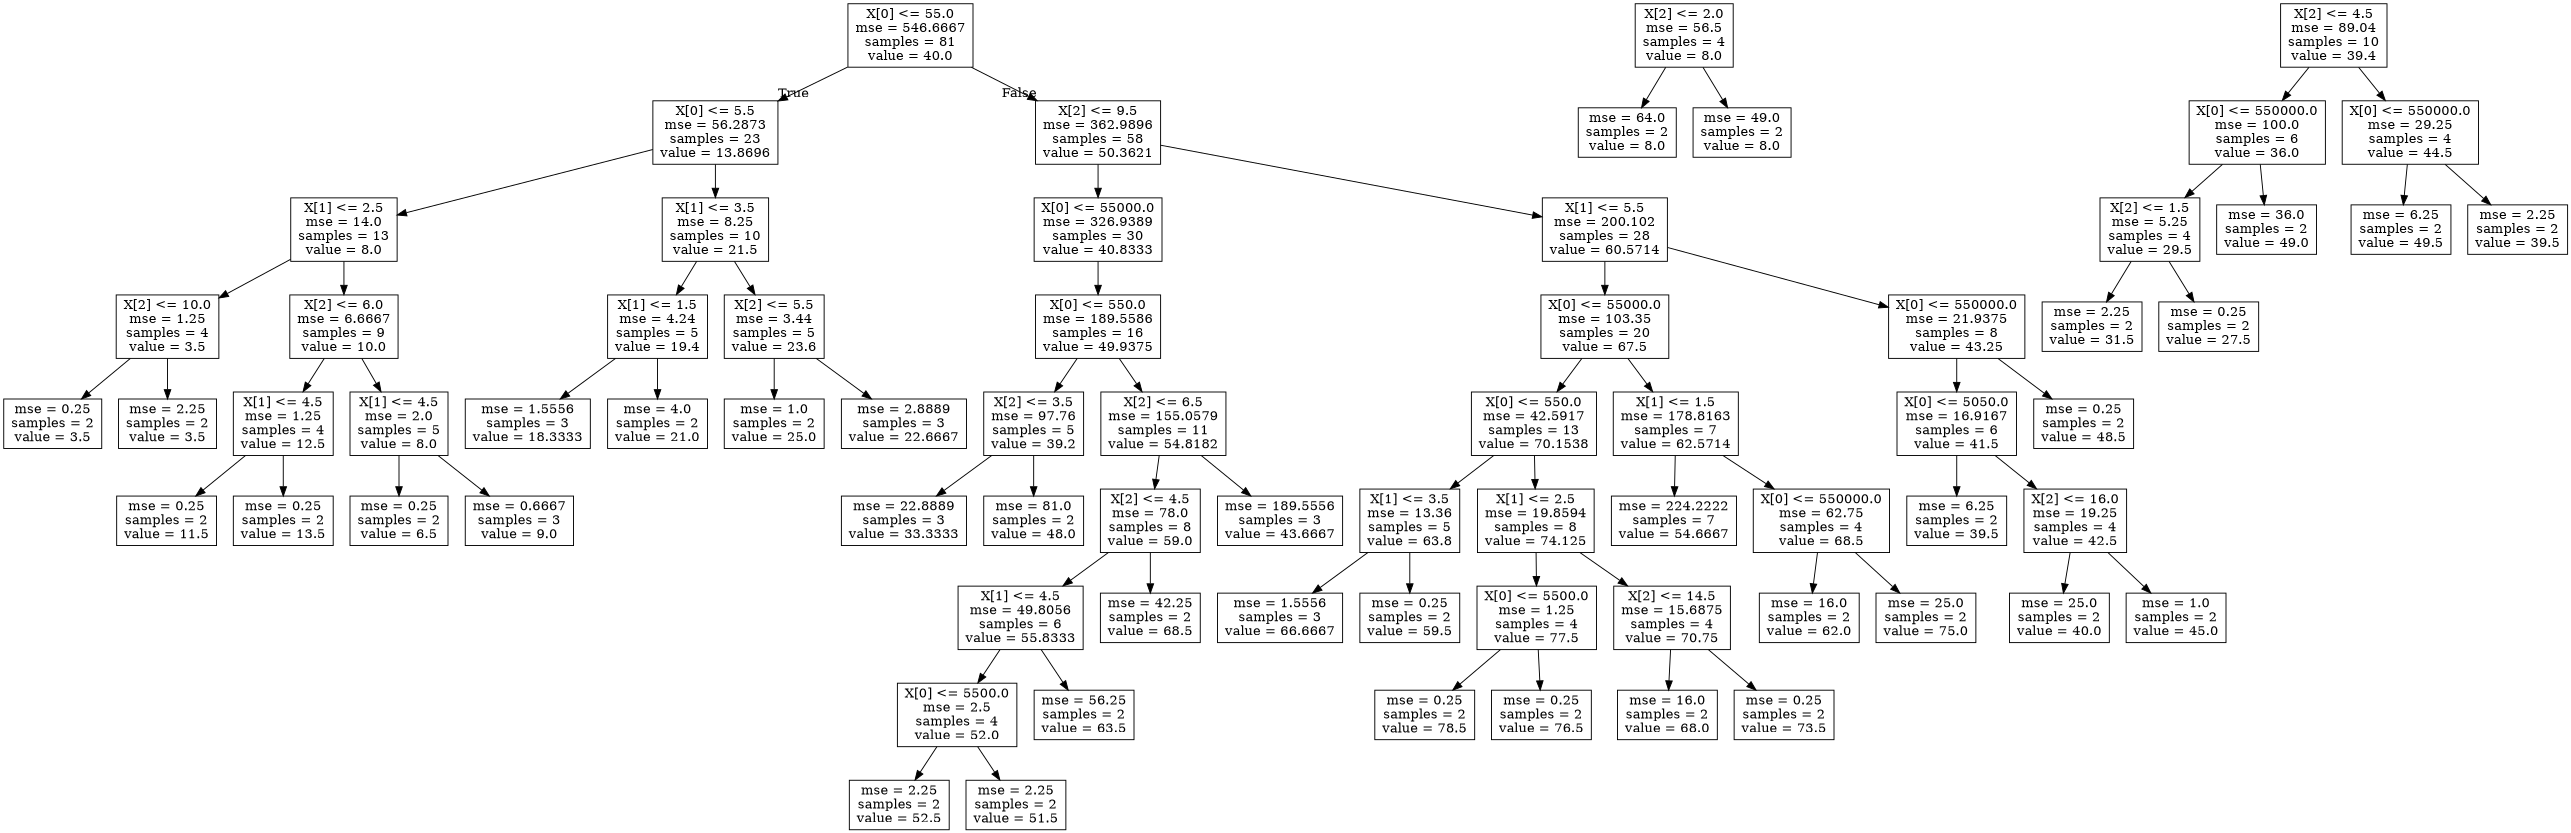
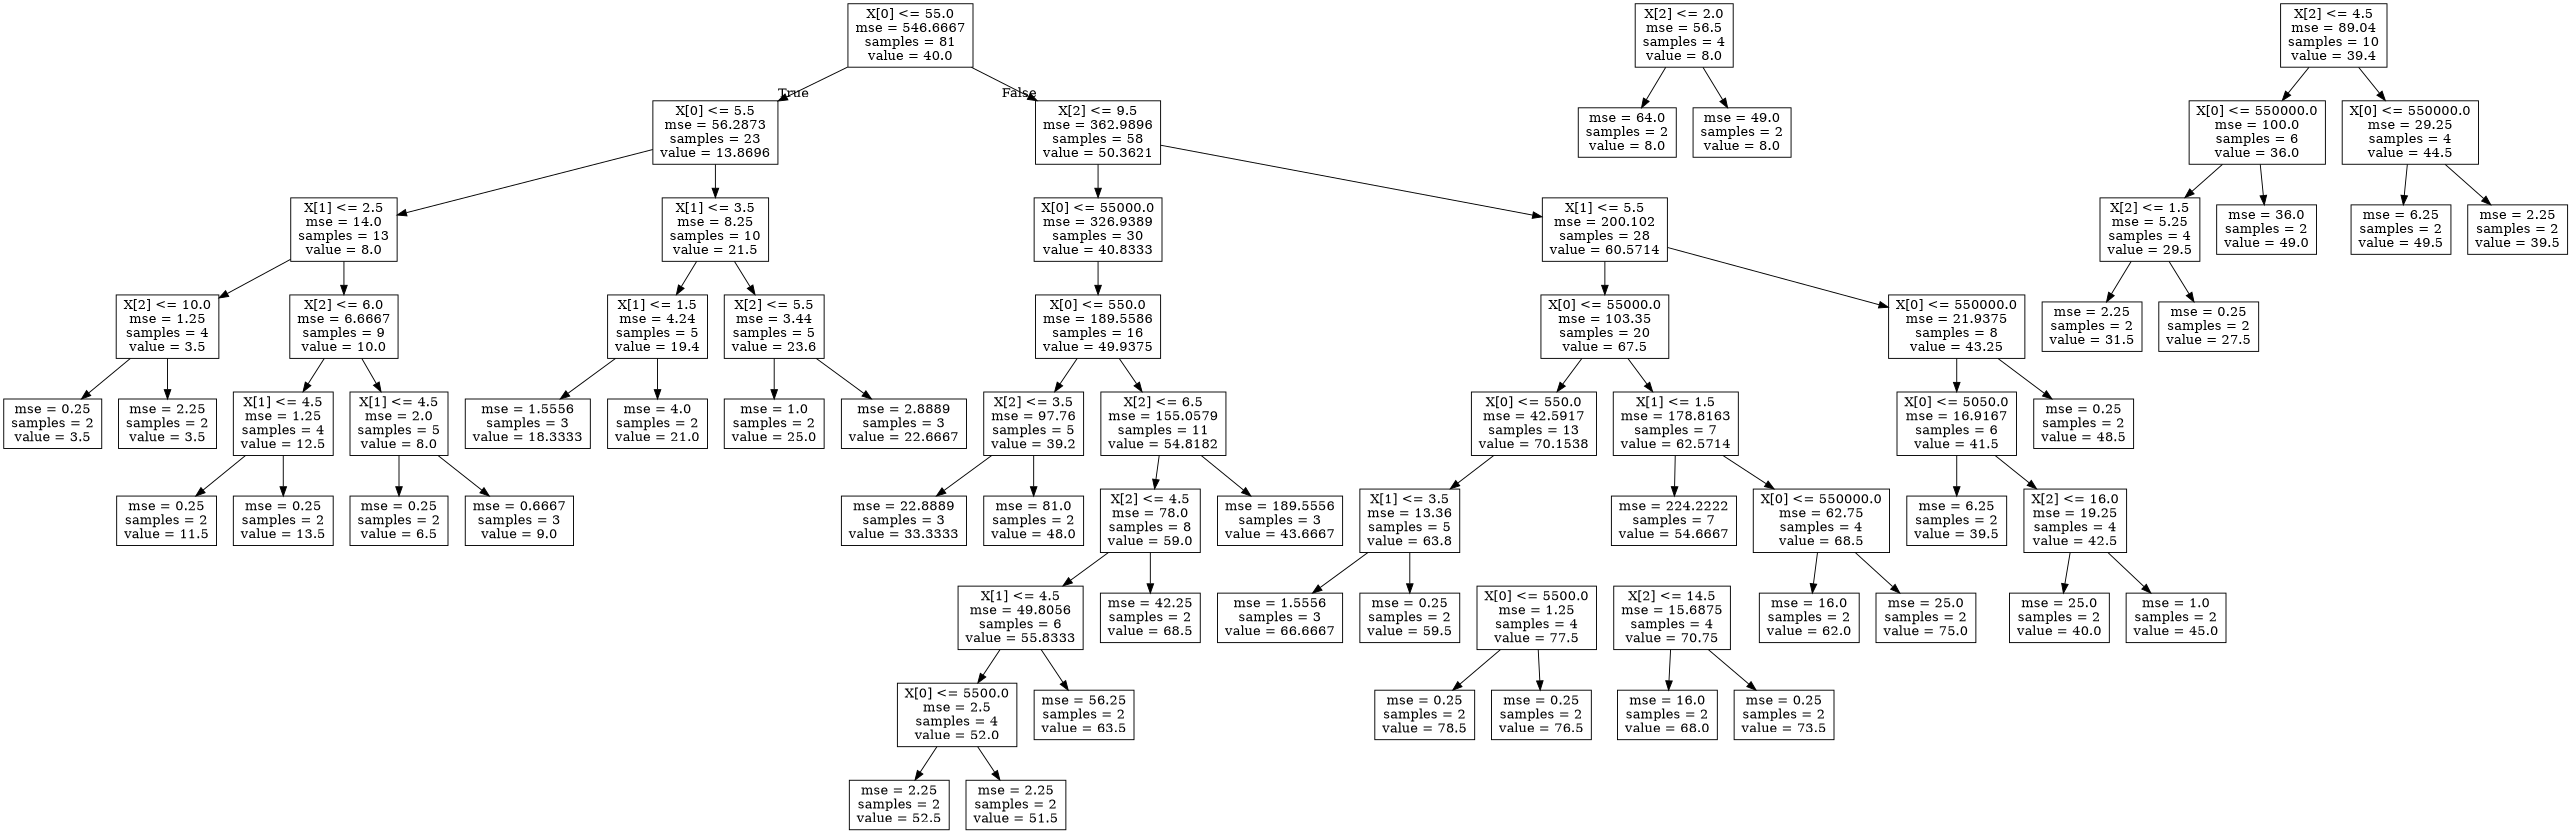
  digraph {
    node [shape=box]
    n1 [label="X[0] <= 55.0\nmse = 546.6667\nsamples = 81\nvalue = 40.0"]
    n2 [label="X[0] <= 5.5\nmse = 56.2873\nsamples = 23\nvalue = 13.8696"]
    n3 [label="X[2] <= 9.5\nmse = 362.9896\nsamples = 58\nvalue = 50.3621"]
    n4 [label="X[1] <= 2.5\nmse = 14.0\nsamples = 13\nvalue = 8.0"]
    n5 [label="X[1] <= 3.5\nmse = 8.25\nsamples = 10\nvalue = 21.5"]
    n6 [label="X[0] <= 55000.0\nmse = 326.9389\nsamples = 30\nvalue = 40.8333"]
    n7 [label="X[1] <= 5.5\nmse = 200.102\nsamples = 28\nvalue = 60.5714"]
    n8 [label="X[2] <= 10.0\nmse = 1.25\nsamples = 4\nvalue = 3.5"]
    n9 [label="X[2] <= 6.0\nmse = 6.6667\nsamples = 9\nvalue = 10.0"]
    n10 [label="X[1] <= 1.5\nmse = 4.24\nsamples = 5\nvalue = 19.4"]
    n11 [label="X[2] <= 5.5\nmse = 3.44\nsamples = 5\nvalue = 23.6"]
    n12 [label="mse = 0.25\nsamples = 2\nvalue = 3.5"]
    n13 [label="mse = 2.25\nsamples = 2\nvalue = 3.5"]
    n14 [label="X[1] <= 4.5\nmse = 1.25\nsamples = 4\nvalue = 12.5"]
    n15 [label="X[1] <= 4.5\nmse = 2.0\nsamples = 5\nvalue = 8.0"]
    n16 [label="mse = 0.25\nsamples = 2\nvalue = 11.5"]
    n17 [label="mse = 0.25\nsamples = 2\nvalue = 13.5"]
    n18 [label="mse = 0.25\nsamples = 2\nvalue = 6.5"]
    n19 [label="mse = 0.6667\nsamples = 3\nvalue = 9.0"]
    n20 [label="mse = 1.5556\nsamples = 3\nvalue = 18.3333"]
    n21 [label="mse = 4.0\nsamples = 2\nvalue = 21.0"]
    n22 [label="mse = 1.0\nsamples = 2\nvalue = 25.0"]
    n23 [label="mse = 2.8889\nsamples = 3\nvalue = 22.6667"]
    n24 [label="X[0] <= 550.0\nmse = 189.5586\nsamples = 16\nvalue = 49.9375"]
    n25 [label="X[0] <= 55000.0\nmse = 103.35\nsamples = 20\nvalue = 67.5"]
    n26 [label="X[0] <= 550000.0\nmse = 21.9375\nsamples = 8\nvalue = 43.25"]
    n27 [label="X[2] <= 3.5\nmse = 97.76\nsamples = 5\nvalue = 39.2"]
    n28 [label="X[2] <= 6.5\nmse = 155.0579\nsamples = 11\nvalue = 54.8182"]
    n29 [label="mse = 22.8889\nsamples = 3\nvalue = 33.3333"]
    n30 [label="mse = 81.0\nsamples = 2\nvalue = 48.0"]
    n31 [label="X[2] <= 4.5\nmse = 78.0\nsamples = 8\nvalue = 59.0"]
    n32 [label="mse = 189.5556\nsamples = 3\nvalue = 43.6667"]
    n33 [label="X[1] <= 4.5\nmse = 49.8056\nsamples = 6\nvalue = 55.8333"]
    n34 [label="mse = 42.25\nsamples = 2\nvalue = 68.5"]
    n35 [label="X[0] <= 5500.0\nmse = 2.5\nsamples = 4\nvalue = 52.0"]
    n36 [label="mse = 56.25\nsamples = 2\nvalue = 63.5"]
    n37 [label="mse = 2.25\nsamples = 2\nvalue = 52.5"]
    n38 [label="mse = 2.25\nsamples = 2\nvalue = 51.5"]
    n39 [label="X[2] <= 2.0\nmse = 56.5\nsamples = 4\nvalue = 8.0"]
    n40 [label="mse = 64.0\nsamples = 2\nvalue = 8.0"]
    n41 [label="mse = 49.0\nsamples = 2\nvalue = 8.0"]
    n42 [label="X[2] <= 4.5\nmse = 89.04\nsamples = 10\nvalue = 39.4"]
    n43 [label="X[0] <= 550000.0\nmse = 100.0\nsamples = 6\nvalue = 36.0"]
    n44 [label="X[0] <= 550000.0\nmse = 29.25\nsamples = 4\nvalue = 44.5"]
    n45 [label="X[2] <= 1.5\nmse = 5.25\nsamples = 4\nvalue = 29.5"]
    n46 [label="mse = 36.0\nsamples = 2\nvalue = 49.0"]
    n47 [label="mse = 6.25\nsamples = 2\nvalue = 49.5"]
    n48 [label="mse = 2.25\nsamples = 2\nvalue = 39.5"]
    n49 [label="mse = 2.25\nsamples = 2\nvalue = 31.5"]
    n50 [label="mse = 0.25\nsamples = 2\nvalue = 27.5"]
    n51 [label="X[0] <= 550.0\nmse = 42.5917\nsamples = 13\nvalue = 70.1538"]
    n52 [label="X[1] <= 1.5\nmse = 178.8163\nsamples = 7\nvalue = 62.5714"]
    n53 [label="X[0] <= 5050.0\nmse = 16.9167\nsamples = 6\nvalue = 41.5"]
    n54 [label="mse = 0.25\nsamples = 2\nvalue = 48.5"]
    n55 [label="X[1] <= 3.5\nmse = 13.36\nsamples = 5\nvalue = 63.8"]
-   n56 [label="X[1] <= 2.5\nmse = 19.8594\nsamples = 8\nvalue = 74.125"]
    n57 [label="mse = 224.2222\nsamples = 7\nvalue = 54.6667"]
    n58 [label="X[0] <= 550000.0\nmse = 62.75\nsamples = 4\nvalue = 68.5"]
    n59 [label="mse = 1.5556\nsamples = 3\nvalue = 66.6667"]
    n60 [label="mse = 0.25\nsamples = 2\nvalue = 59.5"]
    n61 [label="X[0] <= 5500.0\nmse = 1.25\nsamples = 4\nvalue = 77.5"]
    n62 [label="X[2] <= 14.5\nmse = 15.6875\nsamples = 4\nvalue = 70.75"]
    n63 [label="mse = 0.25\nsamples = 2\nvalue = 78.5"]
    n64 [label="mse = 0.25\nsamples = 2\nvalue = 76.5"]
    n65 [label="mse = 16.0\nsamples = 2\nvalue = 68.0"]
    n66 [label="mse = 0.25\nsamples = 2\nvalue = 73.5"]
    n67 [label="mse = 16.0\nsamples = 2\nvalue = 62.0"]
    n68 [label="mse = 25.0\nsamples = 2\nvalue = 75.0"]
    n69 [label="mse = 6.25\nsamples = 2\nvalue = 39.5"]
    n70 [label="X[2] <= 16.0\nmse = 19.25\nsamples = 4\nvalue = 42.5"]
    n71 [label="mse = 25.0\nsamples = 2\nvalue = 40.0"]
    n72 [label="mse = 1.0\nsamples = 2\nvalue = 45.0"]
    n1 -> n2 [headlabel=True labelangle=45 labeldistance=2.5]
    n1 -> n3 [headlabel=False labelangle=-45 labeldistance=2.5]
    n2 -> n4
    n2 -> n5
    n3 -> n6
    n3 -> n7
    n4 -> n8
    n4 -> n9
    n5 -> n10
    n5 -> n11
    n6 -> n24
    n7 -> n25
    n7 -> n26
    n8 -> n12
    n8 -> n13
    n9 -> n14
    n9 -> n15
    n10 -> n20
    n10 -> n21
    n11 -> n22
    n11 -> n23
    n14 -> n16
    n14 -> n17
    n15 -> n18
    n15 -> n19
    n24 -> n27
    n24 -> n28
    n25 -> n51
    n25 -> n52
    n26 -> n53
    n26 -> n54
    n27 -> n29
    n27 -> n30
    n28 -> n31
    n28 -> n32
    n31 -> n33
    n31 -> n34
    n33 -> n35
    n33 -> n36
    n35 -> n37
    n35 -> n38
    n39 -> n40
    n39 -> n41
    n42 -> n43
    n42 -> n44
    n43 -> n45
    n43 -> n46
    n44 -> n47
    n44 -> n48
    n45 -> n49
    n45 -> n50
    n51 -> n55
-   n51 -> n56
    n52 -> n57
    n52 -> n58
    n53 -> n69
    n53 -> n70
    n55 -> n59
    n55 -> n60
-   n56 -> n61
-   n56 -> n62
    n58 -> n67
    n58 -> n68
    n61 -> n63
    n61 -> n64
    n62 -> n65
    n62 -> n66
    n70 -> n71
    n70 -> n72
  }
